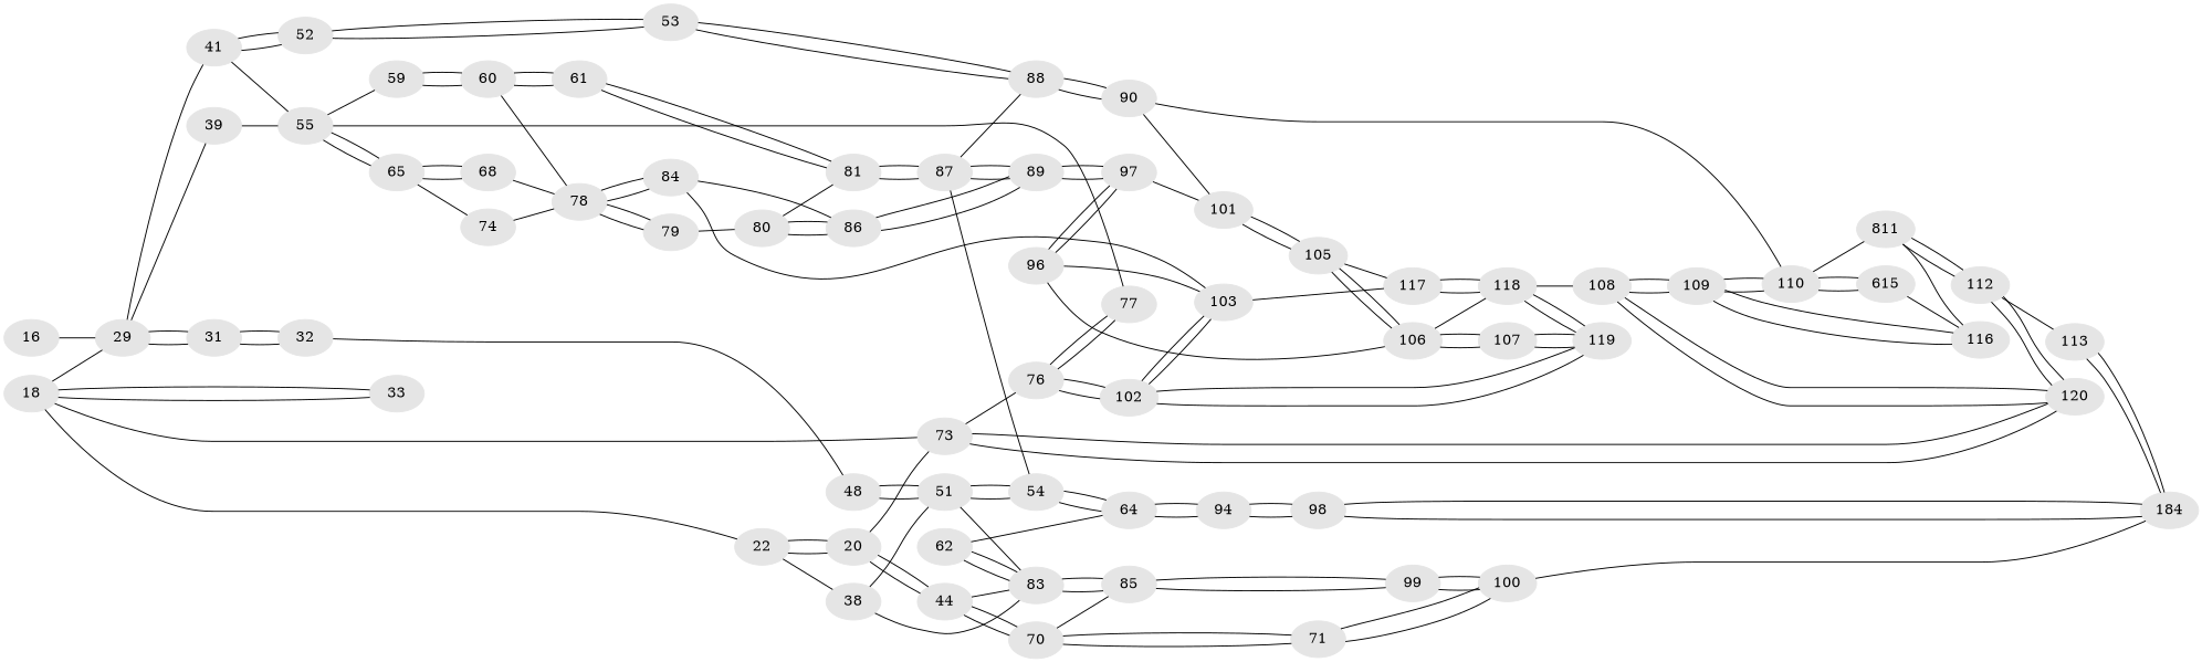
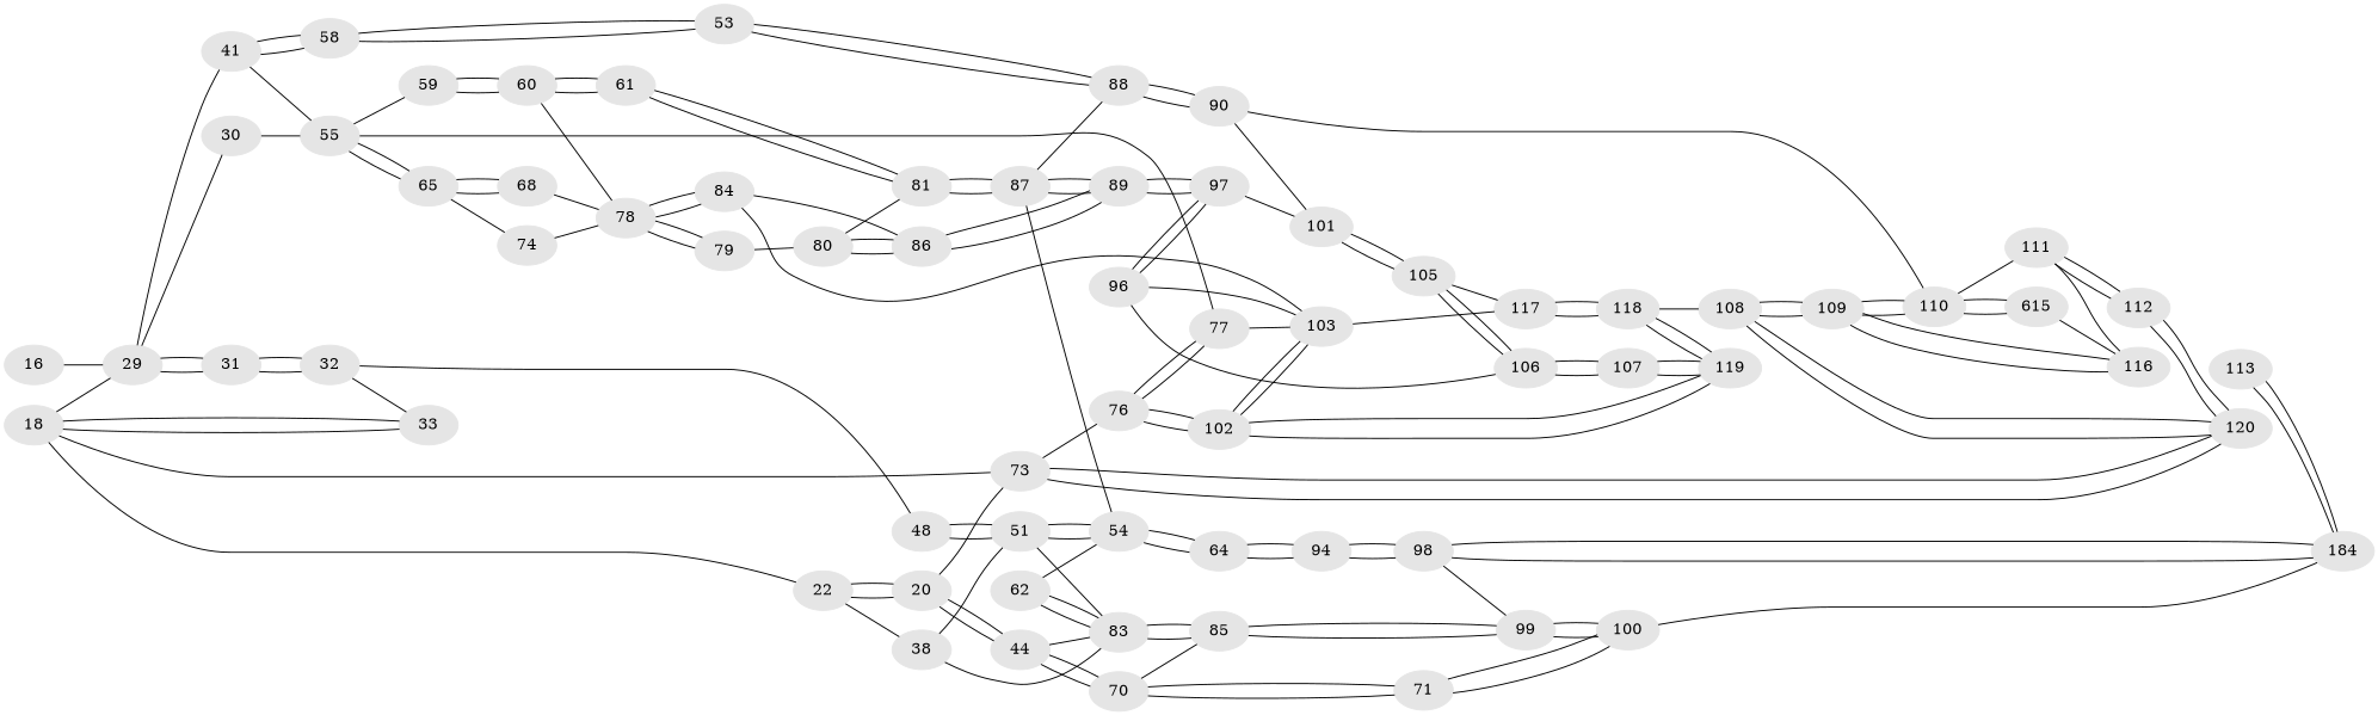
  graph {
    rankdir=LR
    node [color=gray90 style=filled]
    16 [super="+5+6"]
    29 [super="+21+28+20+4"]
-   30 [super="+27+9" label=39]
+   30 [super="+27+9"]
    55 [super="+42+43+39+40+25"]
    31
    41
    18 [super="+17"]
    22 [super="+19+14"]
    33
    73 [super="+12"]
    n11 [label=20 super="+15"]
    38 [super="+34"]
    76 [super="+11+7"]
    120
    44
    51 [super="+49+37"]
    n17 [label=83 super="+45+46+50"]
    70
    59 [super="+58+57"]
    65
    77 [super="+56+24"]
    102
    32
-   52
+   52 [label=58]
    48 [super="+36+35"]
    54
    85
    53
    71
    64
    88
    61
    81
    90
    94
    60
    n37 [label=68]
    74
    103 [super="+95+82"]
    78 [super="+75+68+69"]
    79
    84
    87
    62
    99
    98
    100
    n48 [label=184]
    113 [super="+72"]
    117
    119
    80
    86
    89
    97
    101
    110 [super="+91+92"]
    105 [super="+104"]
-   111 [super="+93" label=811]
+   111 [super="+93"]
    n60 [label=615]
    116
    112
    96
    106
    118
    107
    108
    109
    16 -- 29 [weight=2]
    29 -- 30
    29 -- 31
    29 -- 31
    29 -- 41
    30 -- 55
    55 -- 59 [weight=2]
    55 -- 65
    55 -- 65
    55 -- 77 [weight=2]
    31 -- 32
    31 -- 32
    41 -- 55
    41 -- 52
    41 -- 52
    18 -- 29 [weight=2]
    18 -- 22 [weight=2]
    18 -- 33
    18 -- 33
    18 -- 73
    22 -- n11 [weight=2]
    22 -- n11
    22 -- 38
    73 -- 76 [weight=3]
    73 -- 120
    73 -- 120
    n11 -- 73
    n11 -- 44
    n11 -- 44
    38 -- 51
    38 -- n17
    76 -- 77 [weight=2]
    76 -- 77
    76 -- 102
    76 -- 102
    44 -- n17
    44 -- 70
    44 -- 70
    51 -- n17
    51 -- 54
    51 -- 54
    n17 -- 85
    n17 -- 85
    70 -- 85
    70 -- 71
    70 -- 71
    59 -- 60
    59 -- 60
    65 -- n37
    65 -- n37
    65 -- 74
+   77 -- 103
    102 -- 103
    102 -- 103
    102 -- 119
    102 -- 119
+   32 -- 33
    32 -- 48
    52 -- 53
    52 -- 53
    48 -- 51 [weight=2]
    48 -- 51
    54 -- 64
    54 -- 64
    85 -- 99
    85 -- 99
    53 -- 88
    53 -- 88
    71 -- 100
    71 -- 100
    64 -- 94
    64 -- 94
    88 -- 90
    88 -- 90
    61 -- 81
    61 -- 81
    81 -- 87
    81 -- 87
    90 -- 101
    90 -- 110
    94 -- 98
    94 -- 98
    60 -- 61
    60 -- 61
    60 -- 78
    n37 -- 78
    74 -- 78
    103 -- 117
    78 -- 79 [weight=2]
    78 -- 79
    78 -- 84
    78 -- 84
    79 -- 80
    84 -- 103
    84 -- 86
    87 -- 54
    87 -- 88
    87 -- 89
    87 -- 89
    62 -- n17 [weight=2]
    62 -- n17
-   62 -- 64
+   62 -- 54
    99 -- 100
    99 -- 100
+   98 -- 99
    98 -- n48
    98 -- n48
    100 -- n48
    113 -- n48
    113 -- n48
    117 -- 118
    117 -- 118
    80 -- 81
    80 -- 86
    80 -- 86
    86 -- 89
    86 -- 89
    89 -- 97
    89 -- 97
    97 -- 101
    101 -- 105
    101 -- 105
    110 -- 111
    110 -- n60 [weight=2]
    110 -- n60
    105 -- 117
    105 -- 106
    105 -- 106
    111 -- 116
    111 -- 112
    111 -- 112
    n60 -- 116
    112 -- 120
    112 -- 120
-   112 -- 113
    96 -- 103
    96 -- 97
    96 -- 97
    96 -- 106
-   106 -- 118
    106 -- 107
    106 -- 107
    118 -- 119
    118 -- 119
    118 -- 108
    107 -- 119
    107 -- 119
    108 -- 120
    108 -- 120
    108 -- 109
    108 -- 109
    109 -- 110
    109 -- 110
    109 -- 116
    109 -- 116
  }
